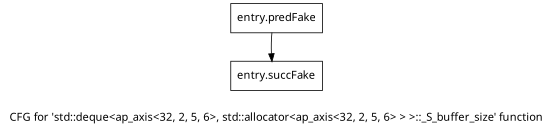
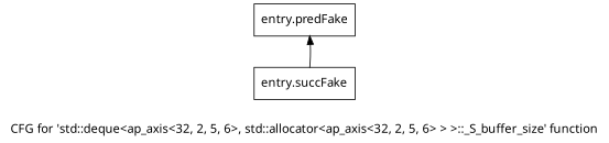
  digraph {
    label="CFG for 'std::deque\<ap_axis\<32, 2, 5, 6\>, std::allocator\<ap_axis\<32, 2, 5, 6\> \> \>::_S_buffer_size' function"
    fontname="Noto Sans"
    node [filename="/proj/xbuilds/2019.2_0816_1/installs/lin64/Vivado/HEAD/tps/lnx64/gcc-6.2.0/lib/gcc/x86_64-pc-linux-gnu/6.2.0/../../../../include/c++/6.2.0/bits/stl_deque.h" linenumber=859 shape=record fontname="Noto Sans"]
    n1 [label="{entry.predFake}"]
    n2 [label="{entry.succFake}"]
-   n1 -> n2 [filename="/proj/xbuilds/2019.2_0816_1/installs/lin64/Vivado/HEAD/tps/lnx64/gcc-6.2.0/lib/gcc/x86_64-pc-linux-gnu/6.2.0/../../../../include/c++/6.2.0/bits/stl_deque.h" fontname="Noto Sans"]
+   n2 -> n1 [filename="/proj/xbuilds/2019.2_0816_1/installs/lin64/Vivado/HEAD/tps/lnx64/gcc-6.2.0/lib/gcc/x86_64-pc-linux-gnu/6.2.0/../../../../include/c++/6.2.0/bits/stl_deque.h" fontname="Noto Sans"]
  }
